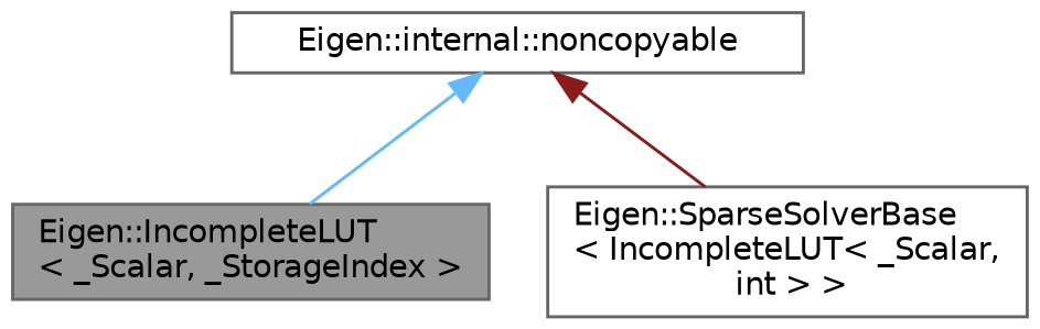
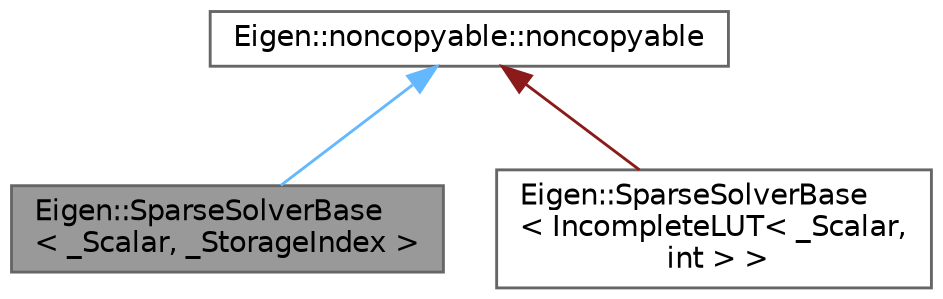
  digraph {
    node [color=gray40 fillcolor=white fontname=Helvetica fontsize=10 shape=box style=filled]
    edge [dir=back fontname=Helvetica fontsize=10 labelfontname=Helvetica labelfontsize=10 style=solid]
-   n1 [fillcolor=grey60 fontcolor=black height=0.2 label="Eigen::IncompleteLUT\l\< _Scalar, _StorageIndex \>" width=0.4]
+   n1 [fillcolor=grey60 fontcolor=black height=0.2 label="Eigen::SparseSolverBase\l\< _Scalar, _StorageIndex \>" width=0.4]
    n2 [height=0.2 label="Eigen::SparseSolverBase\l\< IncompleteLUT\< _Scalar,\l int \> \>" width=0.4]
-   n3 [height=0.2 label="Eigen::internal::noncopyable" width=0.4]
+   n3 [height=0.2 label="Eigen::noncopyable::noncopyable" width=0.4]
    n3 -> n1 [color=steelblue1]
    n3 -> n2 [color=firebrick4]
  }
